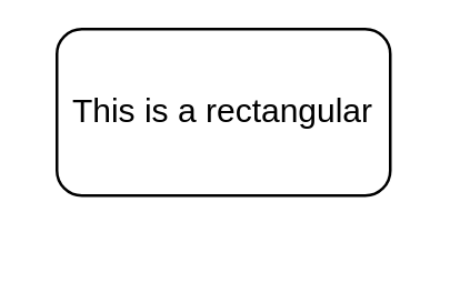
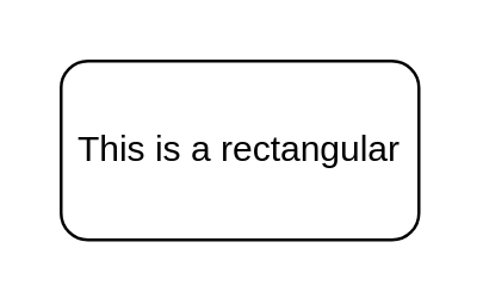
  <mxCell id="0" />
  <mxCell id="1" parent="0" />
- <mxCell id="2" value="This is a rectangular" style="rounded=1;whiteSpace=wrap;html=1;" vertex="1" parent="1"><mxGeometry x="20" y="10" width="120" height="60" as="geometry" /></mxCell>
+ <mxCell id="2" value="This is a rectangular" style="rounded=1;whiteSpace=wrap;html=1;" vertex="1" parent="1"><mxGeometry x="20" y="20" width="120" height="60" as="geometry" /></mxCell>
